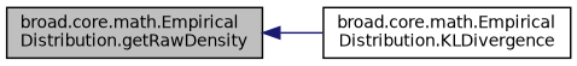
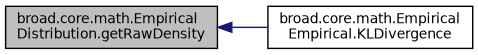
  digraph {
    rankdir=LR
    node [color=black fontname=Helvetica fontsize=10 shape=record style=filled]
    n1 [fillcolor=grey75 fontcolor=black height=0.2 label="broad.core.math.Empirical\lDistribution.getRawDensity" width=0.4]
-   n2 [fillcolor=white height=0.2 label="broad.core.math.Empirical\lDistribution.KLDivergence" width=0.4]
+   n2 [fillcolor=white height=0.2 label="broad.core.math.Empirical\lEmpirical.KLDivergence" width=0.4]
    n1 -> n2 [color=midnightblue dir=back fontname=Helvetica fontsize=10 labelfontname=Helvetica labelfontsize=10 style=solid]
  }
